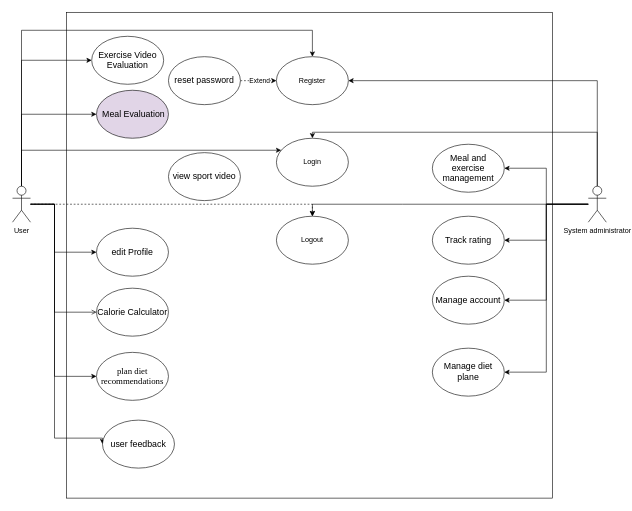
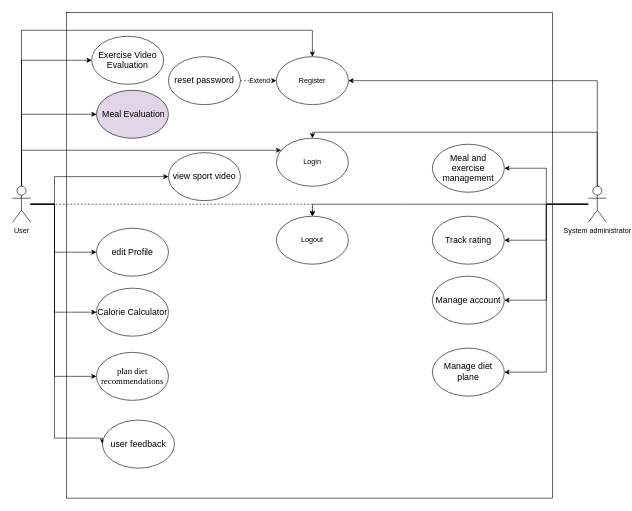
  <mxCell id="0" />
  <mxCell id="1" parent="0" />
  <mxCell id="2" style="edgeStyle=orthogonalEdgeStyle;rounded=0;orthogonalLoop=1;jettySize=auto;html=1;entryX=0;entryY=0.5;entryDx=0;entryDy=0;" edge="1" parent="1" source="12" target="30"><mxGeometry relative="1" as="geometry"><Array as="points"><mxPoint x="90" y="340" /><mxPoint x="90" y="730" /></Array></mxGeometry></mxCell>
  <mxCell id="3" style="edgeStyle=orthogonalEdgeStyle;rounded=0;orthogonalLoop=1;jettySize=auto;html=1;entryX=0;entryY=0.5;entryDx=0;entryDy=0;strokeWidth=1;" edge="1" parent="1" source="12" target="29"><mxGeometry relative="1" as="geometry"><Array as="points"><mxPoint x="90" y="340" /><mxPoint x="90" y="627" /></Array></mxGeometry></mxCell>
- <mxCell id="4" style="edgeStyle=orthogonalEdgeStyle;rounded=0;orthogonalLoop=1;jettySize=auto;html=1;entryX=0;entryY=0.5;entryDx=0;entryDy=0;endArrow=open;" edge="1" parent="1" source="12" target="28"><mxGeometry relative="1" as="geometry"><Array as="points"><mxPoint x="90" y="340" /><mxPoint x="90" y="520" /></Array></mxGeometry></mxCell>
+ <mxCell id="4" style="edgeStyle=orthogonalEdgeStyle;rounded=0;orthogonalLoop=1;jettySize=auto;html=1;entryX=0;entryY=0.5;entryDx=0;entryDy=0;" edge="1" parent="1" source="12" target="28"><mxGeometry relative="1" as="geometry"><Array as="points"><mxPoint x="90" y="340" /><mxPoint x="90" y="520" /></Array></mxGeometry></mxCell>
  <mxCell id="5" style="edgeStyle=orthogonalEdgeStyle;rounded=0;orthogonalLoop=1;jettySize=auto;html=1;entryX=0;entryY=0.5;entryDx=0;entryDy=0;" edge="1" parent="1" source="12" target="27"><mxGeometry relative="1" as="geometry"><Array as="points"><mxPoint x="90" y="340" /><mxPoint x="90" y="420" /></Array></mxGeometry></mxCell>
+ <mxCell id="6" style="edgeStyle=orthogonalEdgeStyle;rounded=0;orthogonalLoop=1;jettySize=auto;html=1;entryX=0;entryY=0.5;entryDx=0;entryDy=0;" edge="1" parent="1" source="12" target="35"><mxGeometry relative="1" as="geometry"><Array as="points"><mxPoint x="90" y="340" /><mxPoint x="90" y="294" /></Array></mxGeometry></mxCell>
  <mxCell id="7" style="edgeStyle=orthogonalEdgeStyle;rounded=0;orthogonalLoop=1;jettySize=auto;html=1;entryX=0.5;entryY=0;entryDx=0;entryDy=0;" edge="1" parent="1" source="12" target="23"><mxGeometry relative="1" as="geometry"><Array as="points"><mxPoint x="35" y="50" /><mxPoint x="520" y="50" /></Array></mxGeometry></mxCell>
  <mxCell id="8" style="edgeStyle=orthogonalEdgeStyle;rounded=0;orthogonalLoop=1;jettySize=auto;html=1;" edge="1" parent="1" source="12" target="22"><mxGeometry relative="1" as="geometry"><Array as="points"><mxPoint x="35" y="250" /></Array></mxGeometry></mxCell>
  <mxCell id="9" style="edgeStyle=orthogonalEdgeStyle;rounded=0;orthogonalLoop=1;jettySize=auto;html=1;entryX=0;entryY=0.5;entryDx=0;entryDy=0;" edge="1" parent="1" source="12" target="36"><mxGeometry relative="1" as="geometry"><Array as="points"><mxPoint x="35" y="190" /></Array></mxGeometry></mxCell>
  <mxCell id="10" style="edgeStyle=orthogonalEdgeStyle;rounded=0;orthogonalLoop=1;jettySize=auto;html=1;entryX=0;entryY=0.5;entryDx=0;entryDy=0;" edge="1" parent="1" source="12" target="37"><mxGeometry relative="1" as="geometry"><Array as="points"><mxPoint x="35" y="100" /></Array></mxGeometry></mxCell>
  <mxCell id="11" style="edgeStyle=orthogonalEdgeStyle;rounded=0;orthogonalLoop=1;jettySize=auto;html=1;dashed=1;" edge="1" parent="1" source="12" target="38"><mxGeometry relative="1" as="geometry"><Array as="points"><mxPoint x="520" y="340" /></Array></mxGeometry></mxCell>
  <mxCell id="12" value="User" style="shape=umlActor;verticalLabelPosition=bottom;verticalAlign=top;html=1;outlineConnect=0;" vertex="1" parent="1"><mxGeometry x="20" y="310" width="30" height="60" as="geometry" /></mxCell>
  <mxCell id="13" style="edgeStyle=orthogonalEdgeStyle;rounded=0;orthogonalLoop=1;jettySize=auto;html=1;entryX=1;entryY=0.5;entryDx=0;entryDy=0;" edge="1" parent="1" source="20" target="31"><mxGeometry relative="1" as="geometry" /></mxCell>
  <mxCell id="14" style="edgeStyle=orthogonalEdgeStyle;rounded=0;orthogonalLoop=1;jettySize=auto;html=1;" edge="1" parent="1" source="20" target="32"><mxGeometry relative="1" as="geometry" /></mxCell>
  <mxCell id="15" style="edgeStyle=orthogonalEdgeStyle;rounded=0;orthogonalLoop=1;jettySize=auto;html=1;entryX=1;entryY=0.5;entryDx=0;entryDy=0;" edge="1" parent="1" source="20" target="34"><mxGeometry relative="1" as="geometry" /></mxCell>
  <mxCell id="16" style="edgeStyle=orthogonalEdgeStyle;rounded=0;orthogonalLoop=1;jettySize=auto;html=1;entryX=1;entryY=0.5;entryDx=0;entryDy=0;" edge="1" parent="1" source="20" target="33"><mxGeometry relative="1" as="geometry" /></mxCell>
  <mxCell id="17" style="edgeStyle=orthogonalEdgeStyle;rounded=0;orthogonalLoop=1;jettySize=auto;html=1;entryX=1;entryY=0.5;entryDx=0;entryDy=0;shadow=0;" edge="1" parent="1" source="20" target="23"><mxGeometry relative="1" as="geometry"><Array as="points"><mxPoint x="995" y="134" /></Array></mxGeometry></mxCell>
  <mxCell id="18" style="edgeStyle=orthogonalEdgeStyle;rounded=0;orthogonalLoop=1;jettySize=auto;html=1;" edge="1" parent="1" source="20" target="22"><mxGeometry relative="1" as="geometry"><Array as="points"><mxPoint x="995" y="220" /><mxPoint x="520" y="220" /></Array></mxGeometry></mxCell>
  <mxCell id="19" style="edgeStyle=orthogonalEdgeStyle;rounded=0;orthogonalLoop=1;jettySize=auto;html=1;" edge="1" parent="1" source="20" target="38"><mxGeometry relative="1" as="geometry"><Array as="points"><mxPoint x="670" y="340" /><mxPoint x="670" y="340" /></Array></mxGeometry></mxCell>
  <mxCell id="20" value="System administrator" style="shape=umlActor;verticalLabelPosition=bottom;verticalAlign=top;html=1;outlineConnect=0;" vertex="1" parent="1"><mxGeometry x="980" y="310" width="30" height="60" as="geometry" /></mxCell>
  <mxCell id="21" value="" style="whiteSpace=wrap;html=1;aspect=fixed;fillColor=none;" vertex="1" parent="1"><mxGeometry x="110" y="20" width="810" height="810" as="geometry" /></mxCell>
  <mxCell id="22" value="Login" style="ellipse;whiteSpace=wrap;html=1;" vertex="1" parent="1"><mxGeometry x="460" y="230" width="120" height="80" as="geometry" /></mxCell>
  <mxCell id="23" value="Register" style="ellipse;whiteSpace=wrap;html=1;" vertex="1" parent="1"><mxGeometry x="460" y="94" width="120" height="80" as="geometry" /></mxCell>
  <mxCell id="24" style="edgeStyle=orthogonalEdgeStyle;rounded=0;orthogonalLoop=1;jettySize=auto;html=1;entryX=0;entryY=0.5;entryDx=0;entryDy=0;dashed=1;" edge="1" parent="1" source="26" target="23"><mxGeometry relative="1" as="geometry" /></mxCell>
  <mxCell id="25" value="Extend" style="edgeLabel;html=1;align=center;verticalAlign=middle;resizable=0;points=[];" vertex="1" connectable="0" parent="24"><mxGeometry x="0.031" relative="1" as="geometry"><mxPoint as="offset" /></mxGeometry></mxCell>
  <mxCell id="26" value="&lt;span style=&quot;font-size:11.0pt;line-height:115%;&lt;br/&gt;font-family:&amp;quot;Times New Roman&amp;quot;,serif;mso-fareast-font-family:Aptos;mso-fareast-theme-font:&lt;br/&gt;minor-latin;mso-bidi-font-family:Arial;mso-bidi-theme-font:minor-bidi;&lt;br/&gt;mso-font-kerning:0pt;mso-ligatures:none;mso-ansi-language:EN-US;mso-fareast-language:&lt;br/&gt;EN-US;mso-bidi-language:AR-SA&quot;&gt;reset password&lt;/span&gt;" style="ellipse;whiteSpace=wrap;html=1;" vertex="1" parent="1"><mxGeometry x="280" y="94" width="120" height="80" as="geometry" /></mxCell>
  <mxCell id="27" value="&lt;span style=&quot;font-size:11.0pt;line-height:115%;&lt;br/&gt;font-family:&amp;quot;Times New Roman&amp;quot;,serif;mso-fareast-font-family:Aptos;mso-fareast-theme-font:&lt;br/&gt;minor-latin;mso-bidi-font-family:Arial;mso-bidi-theme-font:minor-bidi;&lt;br/&gt;mso-font-kerning:0pt;mso-ligatures:none;mso-ansi-language:EN-US;mso-fareast-language:&lt;br/&gt;EN-US;mso-bidi-language:AR-SA&quot;&gt;edit Profile&lt;/span&gt;" style="ellipse;whiteSpace=wrap;html=1;" vertex="1" parent="1"><mxGeometry x="160" y="380" width="120" height="80" as="geometry" /></mxCell>
  <mxCell id="28" value="&lt;span style=&quot;font-size:11.0pt;line-height:115%;&lt;br/&gt;font-family:&amp;quot;Times New Roman&amp;quot;,serif;mso-fareast-font-family:Aptos;mso-fareast-theme-font:&lt;br/&gt;minor-latin;mso-bidi-font-family:Arial;mso-bidi-theme-font:minor-bidi;&lt;br/&gt;mso-font-kerning:0pt;mso-ligatures:none;mso-ansi-language:EN-US;mso-fareast-language:&lt;br/&gt;EN-US;mso-bidi-language:AR-SA&quot;&gt;Calorie Calculator&lt;/span&gt;" style="ellipse;whiteSpace=wrap;html=1;" vertex="1" parent="1"><mxGeometry x="160" y="480" width="120" height="80" as="geometry" /></mxCell>
  <mxCell id="29" value="&lt;a name=&quot;_Hlk166383567&quot;&gt;&lt;span style=&quot;font-size:11.0pt;&lt;br/&gt;line-height:115%;font-family:&amp;quot;Times New Roman&amp;quot;,serif;mso-fareast-font-family:&lt;br/&gt;Aptos;mso-fareast-theme-font:minor-latin;mso-bidi-font-family:Arial;mso-bidi-theme-font:&lt;br/&gt;minor-bidi;mso-font-kerning:0pt;mso-ligatures:none;mso-ansi-language:EN-US;&lt;br/&gt;mso-fareast-language:EN-US;mso-bidi-language:AR-SA&quot;&gt;plan diet recommendations&lt;/span&gt;&lt;/a&gt;" style="ellipse;whiteSpace=wrap;html=1;" vertex="1" parent="1"><mxGeometry x="160" y="587" width="120" height="80" as="geometry" /></mxCell>
  <mxCell id="30" value="&lt;span style=&quot;font-size:11.0pt;line-height:115%;&lt;br/&gt;font-family:&amp;quot;Times New Roman&amp;quot;,serif;mso-fareast-font-family:Aptos;mso-fareast-theme-font:&lt;br/&gt;minor-latin;mso-bidi-font-family:Arial;mso-bidi-theme-font:minor-bidi;&lt;br/&gt;mso-font-kerning:0pt;mso-ligatures:none;mso-ansi-language:EN-US;mso-fareast-language:&lt;br/&gt;EN-US;mso-bidi-language:AR-SA&quot;&gt;user feedback&lt;/span&gt;" style="ellipse;whiteSpace=wrap;html=1;" vertex="1" parent="1"><mxGeometry x="170" y="700" width="120" height="80" as="geometry" /></mxCell>
  <mxCell id="31" value="&lt;span style=&quot;font-size:11.0pt;line-height:115%;&lt;br/&gt;font-family:&amp;quot;Times New Roman&amp;quot;,serif;mso-fareast-font-family:Aptos;mso-fareast-theme-font:&lt;br/&gt;minor-latin;mso-bidi-font-family:Arial;mso-bidi-theme-font:minor-bidi;&lt;br/&gt;mso-font-kerning:0pt;mso-ligatures:none;mso-ansi-language:EN-US;mso-fareast-language:&lt;br/&gt;EN-US;mso-bidi-language:AR-SA&quot;&gt;Meal and exercise management&lt;/span&gt;" style="ellipse;whiteSpace=wrap;html=1;" vertex="1" parent="1"><mxGeometry x="720" y="240" width="120" height="80" as="geometry" /></mxCell>
  <mxCell id="32" value="&lt;span style=&quot;font-size: 14.667px;&quot;&gt;Track rating&lt;/span&gt;" style="ellipse;whiteSpace=wrap;html=1;" vertex="1" parent="1"><mxGeometry x="720" y="360" width="120" height="80" as="geometry" /></mxCell>
  <mxCell id="33" value="&lt;span style=&quot;font-size: 14.667px;&quot;&gt;Manage diet plane&lt;/span&gt;&lt;span style=&quot;color: rgba(0, 0, 0, 0); font-family: monospace; font-size: 0px; text-align: start; text-wrap-mode: nowrap;&quot;&gt;%3CmxGraphModel%3E%3Croot%3E%3CmxCell%20id%3D%220%22%2F%3E%3CmxCell%20id%3D%221%22%20parent%3D%220%22%2F%3E%3CmxCell%20id%3D%222%22%20value%3D%22%26lt%3Bspan%20style%3D%26quot%3Bfont-size%3A%2014.667px%3B%26quot%3B%26gt%3BTrack%20rating%26lt%3B%2Fspan%26gt%3B%22%20style%3D%22ellipse%3BwhiteSpace%3Dwrap%3Bhtml%3D1%3B%22%20vertex%3D%221%22%20parent%3D%221%22%3E%3CmxGeometry%20x%3D%22800%22%20y%3D%22560%22%20width%3D%22120%22%20height%3D%2280%22%20as%3D%22geometry%22%2F%3E%3C%2FmxCell%3E%3C%2Froot%3E%3C%2FmxGraphModel%3E&lt;/span&gt;" style="ellipse;whiteSpace=wrap;html=1;" vertex="1" parent="1"><mxGeometry x="720" y="580" width="120" height="80" as="geometry" /></mxCell>
  <mxCell id="34" value="&lt;span style=&quot;font-size: 14.667px;&quot;&gt;Manage account&lt;/span&gt;&lt;span style=&quot;color: rgba(0, 0, 0, 0); font-family: monospace; font-size: 0px; text-align: start; text-wrap-mode: nowrap;&quot;&gt;%3CmxGraphModel%3E%3Croot%3E%3CmxCell%20id%3D%220%22%2F%3E%3CmxCell%20id%3D%221%22%20parent%3D%220%22%2F%3E%3CmxCell%20id%3D%222%22%20value%3D%22%26lt%3Bspan%20style%3D%26quot%3Bfont-size%3A%2014.667px%3B%26quot%3B%26gt%3BTrack%20rating%26lt%3B%2Fspan%26gt%3B%22%20style%3D%22ellipse%3BwhiteSpace%3Dwrap%3Bhtml%3D1%3B%22%20vertex%3D%221%22%20parent%3D%221%22%3E%3CmxGeometry%20x%3D%22800%22%20y%3D%22560%22%20width%3D%22120%22%20height%3D%2280%22%20as%3D%22geometry%22%2F%3E%3C%2FmxCell%3E%3C%2Froot%3E%3C%2FmxGraphModel%3E&lt;/span&gt;" style="ellipse;whiteSpace=wrap;html=1;" vertex="1" parent="1"><mxGeometry x="720" y="460" width="120" height="80" as="geometry" /></mxCell>
  <mxCell id="35" value="&lt;span style=&quot;font-size: 14.667px;&quot;&gt;view sport video&lt;/span&gt;" style="ellipse;whiteSpace=wrap;html=1;" vertex="1" parent="1"><mxGeometry x="280" y="254" width="120" height="80" as="geometry" /></mxCell>
  <mxCell id="36" value="&lt;span style=&quot;font-size:11.0pt;line-height:115%;&lt;br/&gt;font-family:&amp;quot;Times New Roman&amp;quot;,serif;mso-fareast-font-family:Aptos;mso-fareast-theme-font:&lt;br/&gt;minor-latin;mso-bidi-font-family:Arial;mso-bidi-theme-font:minor-bidi;&lt;br/&gt;mso-font-kerning:0pt;mso-ansi-language:EN-US;mso-fareast-language:EN-US;&lt;br/&gt;mso-bidi-language:AR-SA&quot;&gt;&amp;nbsp;Meal Evaluation&lt;/span&gt;" style="ellipse;whiteSpace=wrap;html=1;fillColor=#e1d5e7;" vertex="1" parent="1"><mxGeometry x="160" y="150" width="120" height="80" as="geometry" /></mxCell>
  <mxCell id="37" value="&lt;span style=&quot;font-size:11.0pt;line-height:115%;&lt;br/&gt;font-family:&amp;quot;Times New Roman&amp;quot;,serif;mso-fareast-font-family:Aptos;mso-fareast-theme-font:&lt;br/&gt;minor-latin;mso-bidi-font-family:Arial;mso-bidi-theme-font:minor-bidi;&lt;br/&gt;mso-font-kerning:0pt;mso-ansi-language:EN-US;mso-fareast-language:EN-US;&lt;br/&gt;mso-bidi-language:AR-SA&quot;&gt;Exercise Video Evaluation&lt;/span&gt;" style="ellipse;whiteSpace=wrap;html=1;" vertex="1" parent="1"><mxGeometry x="152" y="60" width="120" height="80" as="geometry" /></mxCell>
  <mxCell id="38" value="Logout" style="ellipse;whiteSpace=wrap;html=1;" vertex="1" parent="1"><mxGeometry x="460" y="360" width="120" height="80" as="geometry" /></mxCell>
